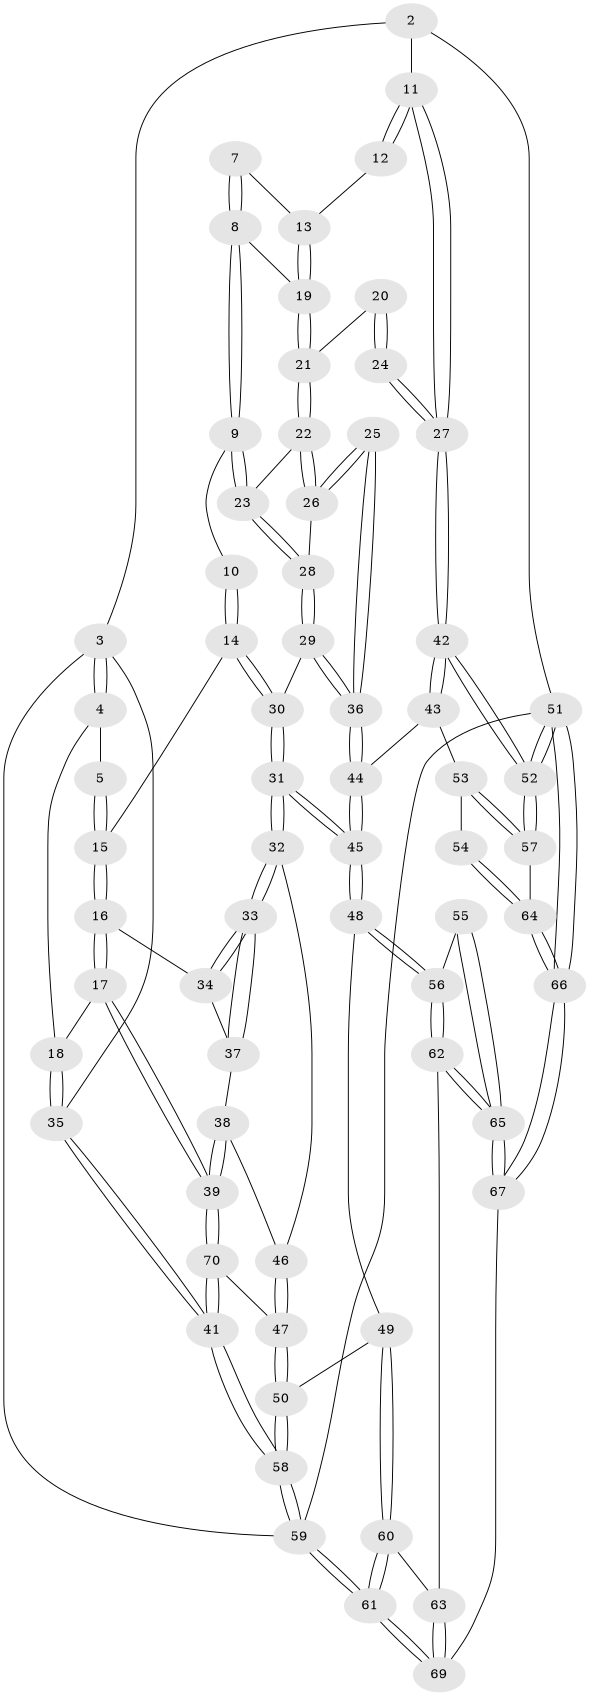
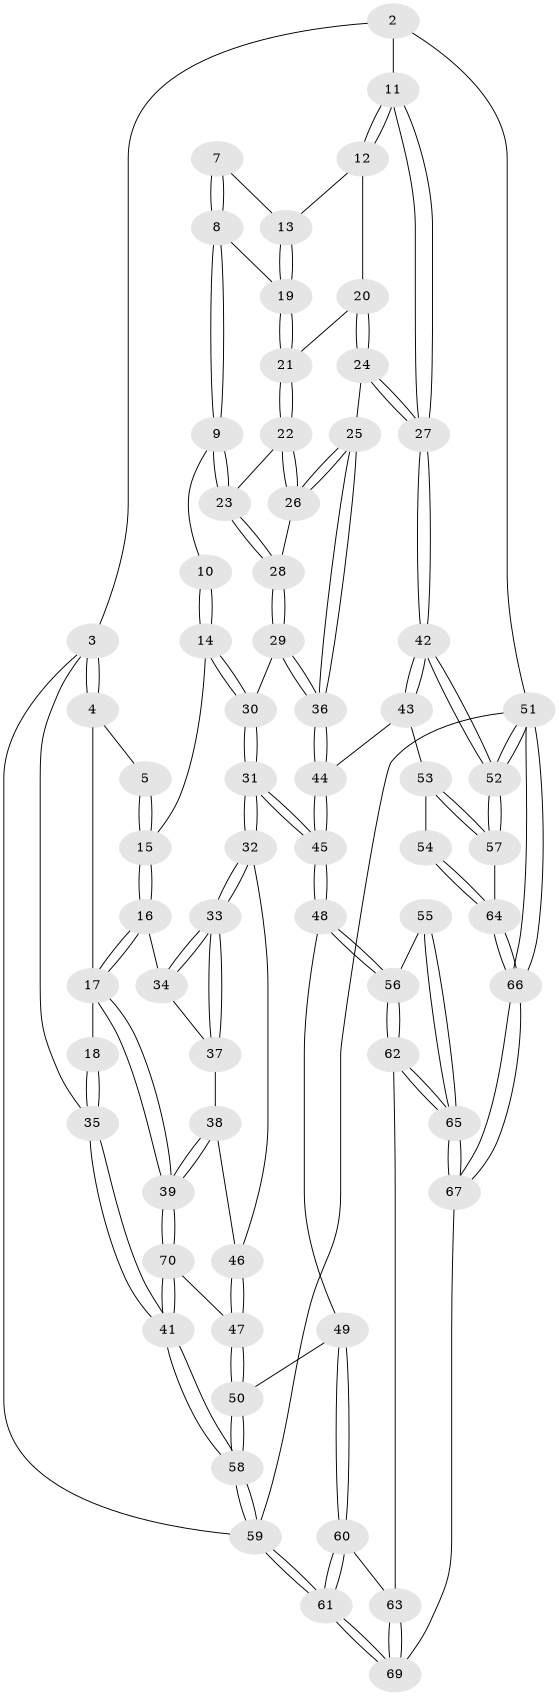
  graph {
    node [color=gray90 style=filled]
    2
    3
    11
    51
    7
    8
    13
    4
    35
    59
    12
    27
    52
    66
    5
    18
    41
    61
    15
    16
    10
    14
    9
    19
    23
    21
    28
    30
    20
    42
    24
    31
    17
    34
    39
    37
    n37 [label=70]
    22
    25
    26
    29
    36
    44
    43
    32
    45
    33
    46
    48
    47
    38
    58
    50
    53
    57
    54
    49
    56
    60
    62
    63
    67
    64
    55
    65
    n66 [label=69]
    2 -- 3
    2 -- 11
    2 -- 51
    3 -- 4
    3 -- 4
    3 -- 35
    3 -- 59
    11 -- 12
    11 -- 12
    11 -- 27
    11 -- 27
    51 -- 59
    51 -- 52
    51 -- 52
    51 -- 66
    51 -- 66
    7 -- 8
    7 -- 8
    7 -- 13
    8 -- 9
    8 -- 9
    8 -- 19
    13 -- 19
    13 -- 19
    4 -- 5
-   4 -- 18
+   4 -- 17
    35 -- 41
    35 -- 41
    59 -- 61
    59 -- 61
    12 -- 13
+   12 -- 20
    27 -- 42
    27 -- 42
    52 -- 57
    52 -- 57
    66 -- 67
    66 -- 67
    5 -- 15
    5 -- 15
    18 -- 35
    18 -- 35
    41 -- 58
    41 -- 58
    61 -- n66
    61 -- n66
    15 -- 16
    15 -- 16
    16 -- 17
    16 -- 17
    16 -- 34
    10 -- 14
    10 -- 14
    14 -- 15
    14 -- 30
    14 -- 30
    9 -- 10
    9 -- 23
    9 -- 23
    19 -- 21
    19 -- 21
    23 -- 28
    23 -- 28
    21 -- 22
    21 -- 22
    28 -- 29
    28 -- 29
    30 -- 31
    30 -- 31
    20 -- 21
    20 -- 24
    20 -- 24
    42 -- 52
    42 -- 52
    42 -- 43
    42 -- 43
    24 -- 27
    24 -- 27
+   24 -- 25
    31 -- 32
    31 -- 32
    31 -- 45
    31 -- 45
    17 -- 18
    17 -- 39
    17 -- 39
    34 -- 37
    39 -- n37
    39 -- n37
    37 -- 38
    n37 -- 41
    n37 -- 41
    n37 -- 47
    22 -- 23
    22 -- 26
    22 -- 26
    25 -- 26
    25 -- 26
    25 -- 36
    25 -- 36
    26 -- 28
    29 -- 30
    29 -- 36
    29 -- 36
    36 -- 44
    36 -- 44
    44 -- 45
    44 -- 45
    43 -- 44
    43 -- 53
    32 -- 33
    32 -- 33
    32 -- 46
    45 -- 48
    45 -- 48
    33 -- 34
    33 -- 34
    33 -- 37
    33 -- 37
    46 -- 47
    46 -- 47
    48 -- 49
    48 -- 56
    48 -- 56
    47 -- 50
    47 -- 50
    38 -- 39
    38 -- 39
    38 -- 46
    58 -- 59
    58 -- 59
    50 -- 58
    50 -- 58
    53 -- 57
    53 -- 57
    53 -- 54
    57 -- 64
    54 -- 64
    54 -- 64
    49 -- 50
    49 -- 60
    49 -- 60
    56 -- 62
    56 -- 62
    60 -- 61
    60 -- 61
    60 -- 63
    62 -- 63
    62 -- 65
    62 -- 65
    63 -- n66
    63 -- n66
    67 -- n66
    64 -- 66
    64 -- 66
    55 -- 56
    55 -- 65
    55 -- 65
    65 -- 67
    65 -- 67
  }
